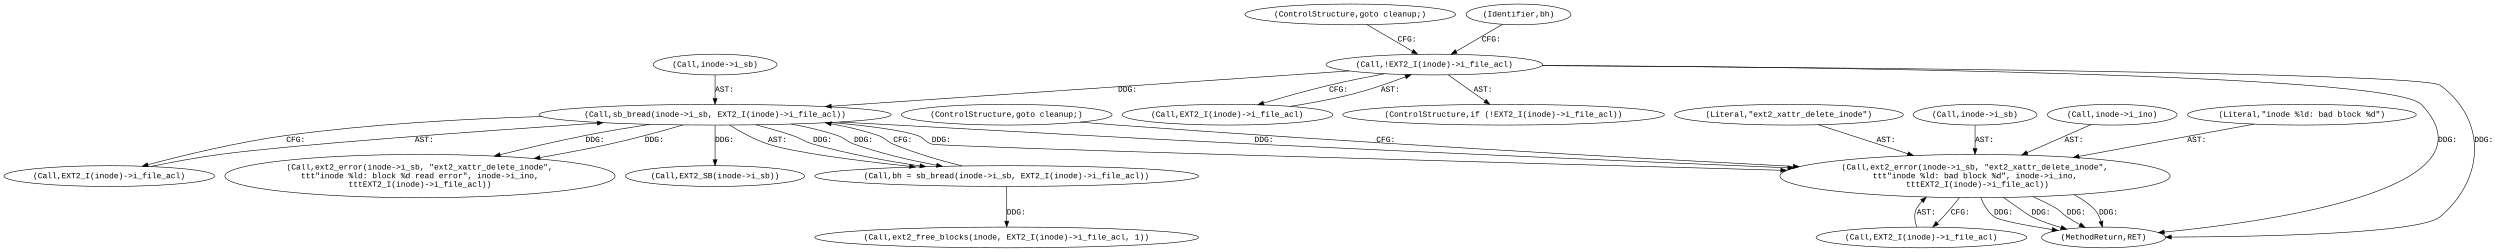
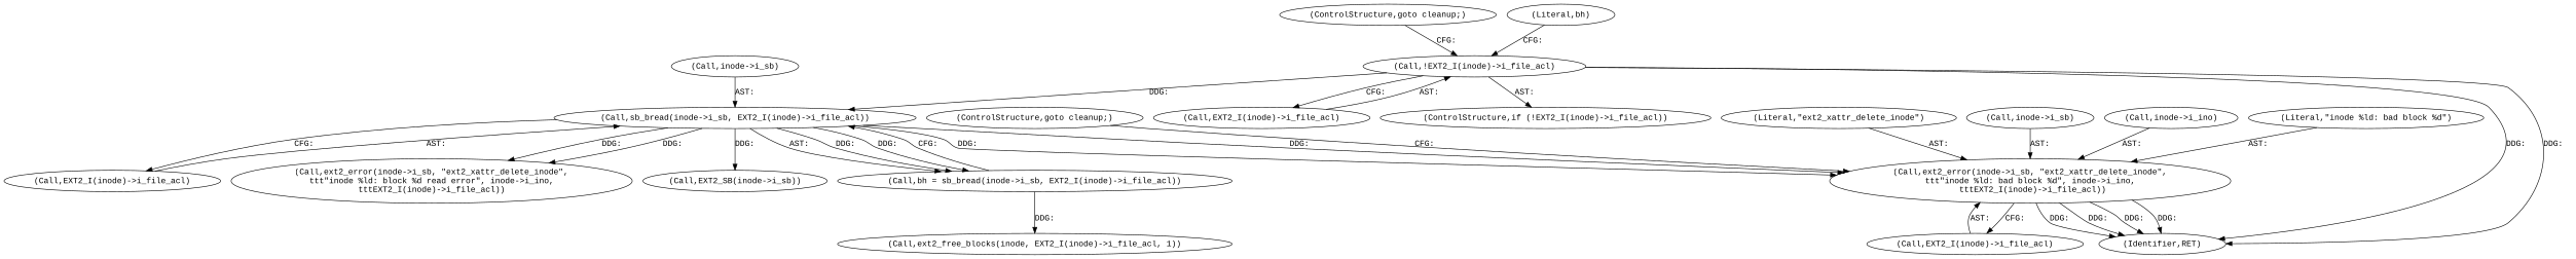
  digraph {
    fontname="Liberation Mono"
    node [fontname="Liberation Mono"]
    edge [fontname="Liberation Mono"]
    n1 [label="(Call,ext2_error(inode->i_sb, \"ext2_xattr_delete_inode\",\n\t\t\t\"inode %ld: bad block %d\", inode->i_ino,\n \t\t\tEXT2_I(inode)->i_file_acl))"]
    n2 [label="(Call,EXT2_I(inode)->i_file_acl)"]
-   n3 [label="(MethodReturn,RET)"]
+   n3 [label="(Identifier,RET)"]
    n4 [label="(Call,sb_bread(inode->i_sb, EXT2_I(inode)->i_file_acl))"]
    n5 [label="(Call,EXT2_SB(inode->i_sb))"]
    n6 [label="(Call,EXT2_I(inode)->i_file_acl)"]
    n7 [label="(Call,ext2_error(inode->i_sb, \"ext2_xattr_delete_inode\",\n\t\t\t\"inode %ld: block %d read error\", inode->i_ino,\n\t\t\tEXT2_I(inode)->i_file_acl))"]
    n8 [label="(Call,bh = sb_bread(inode->i_sb, EXT2_I(inode)->i_file_acl))"]
    n9 [label="(Call,ext2_free_blocks(inode, EXT2_I(inode)->i_file_acl, 1))"]
    n10 [label="(Call,!EXT2_I(inode)->i_file_acl)"]
    n11 [label="(Call,EXT2_I(inode)->i_file_acl)"]
    n12 [label="(ControlStructure,if (!EXT2_I(inode)->i_file_acl))"]
    n13 [label="(Call,inode->i_sb)"]
    n14 [label="(ControlStructure,goto cleanup;)"]
    n15 [label="(ControlStructure,goto cleanup;)"]
    n16 [label="(Literal,\"ext2_xattr_delete_inode\")"]
    n17 [label="(Call,inode->i_sb)"]
    n18 [label="(Call,inode->i_ino)"]
-   n19 [label="(Identifier,bh)"]
+   n19 [label="(Literal,bh)"]
    n20 [label="(Literal,\"inode %ld: bad block %d\")"]
    n1 -> n2 [label="CFG: "]
    n1 -> n3 [label="DDG: "]
    n1 -> n3 [label="DDG: "]
    n1 -> n3 [label="DDG: "]
    n1 -> n3 [label="DDG: "]
    n2 -> n1 [label="AST: "]
    n4 -> n1 [label="DDG: "]
    n4 -> n1 [label="DDG: "]
    n4 -> n5 [label="DDG: "]
    n4 -> n6 [label="CFG: "]
    n4 -> n7 [label="DDG: "]
    n4 -> n7 [label="DDG: "]
    n4 -> n8 [label="AST: "]
    n4 -> n8 [label="DDG: "]
    n4 -> n8 [label="DDG: "]
    n6 -> n4 [label="AST: "]
    n8 -> n4 [label="CFG: "]
    n8 -> n9 [label="DDG: "]
    n10 -> n3 [label="DDG: "]
    n10 -> n3 [label="DDG: "]
    n10 -> n4 [label="DDG: "]
    n10 -> n11 [label="CFG: "]
    n10 -> n12 [label="AST: "]
    n11 -> n10 [label="AST: "]
    n13 -> n4 [label="AST: "]
    n14 -> n10 [label="CFG: "]
    n15 -> n1 [label="CFG: "]
    n16 -> n1 [label="AST: "]
    n17 -> n1 [label="AST: "]
    n18 -> n1 [label="AST: "]
    n19 -> n10 [label="CFG: "]
    n20 -> n1 [label="AST: "]
  }
